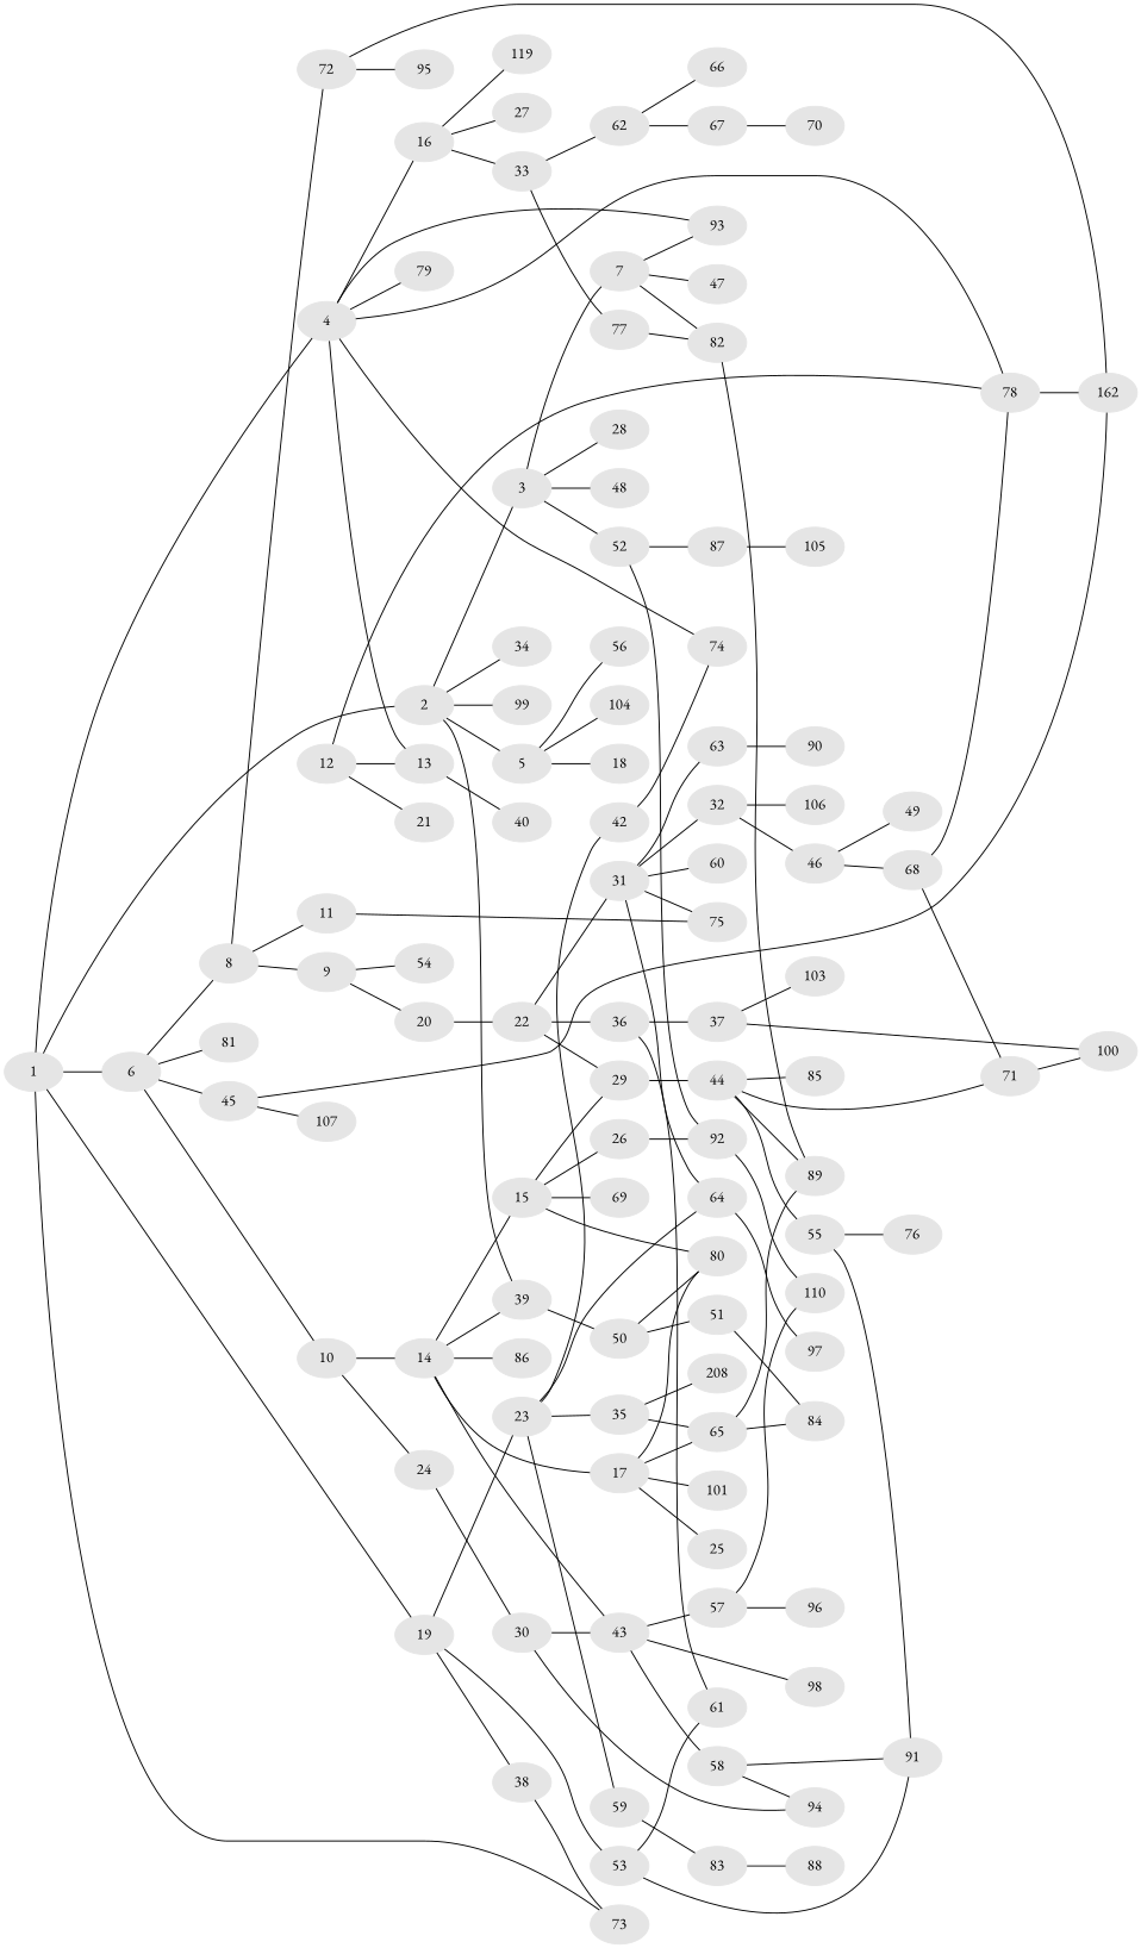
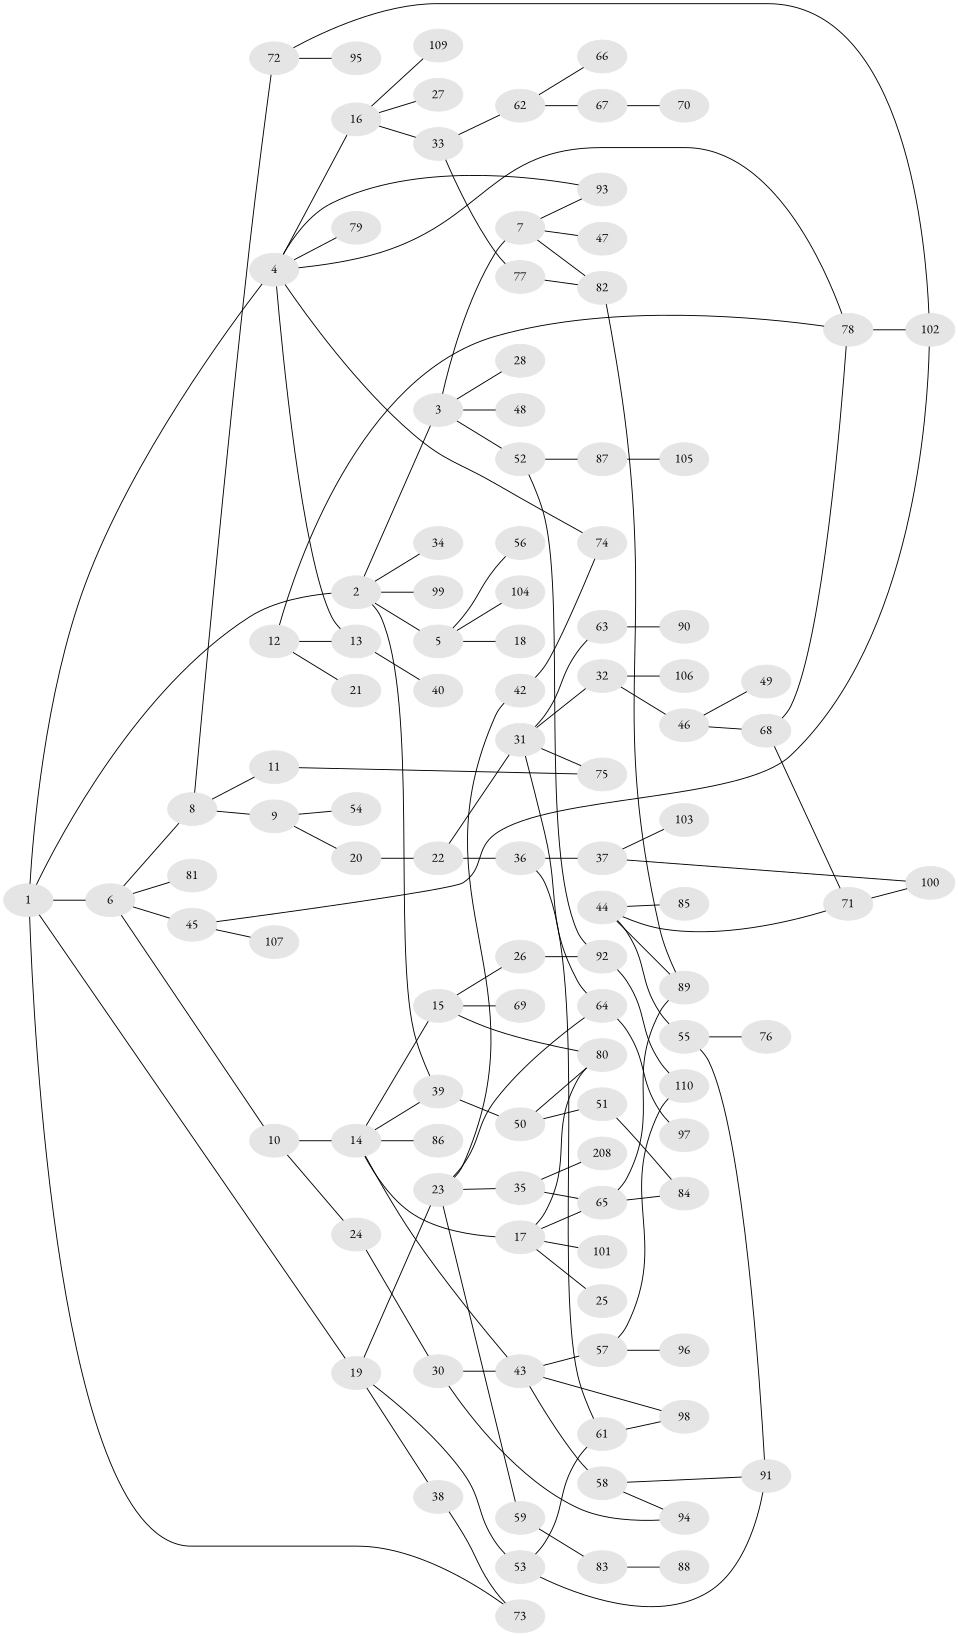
  graph {
    fontname="EB Garamond"
    rankdir=LR
    node [color=gray90 fontname="EB Garamond" style=filled]
    edge [fontname="EB Garamond"]
    1
    2
    4
    6
    19
    73
    3
    5
    34
    39
    99
    16
    74
    78
    79
    93
    13
    8
    10
    45
    81
    53
    23
    38
    7
    28
    48
    52
    18
    56
    104
    50
    47
    82
    92
    87
    12
    21
    27
    33
-   109 [label=119]
-   102 [label=162]
+   109
+   102
    9
    11
    72
    14
    24
    107
    61
    91
    89
    20
    54
    75
    95
    22
    15
    17
    43
    86
    30
    40
    26
-   29
    69
    80
    25
    65
    101
    57
    58
    98
    44
    62
    77
    84
    35
    42
    59
    64
    31
    36
    32
-   60
    63
    37
    n87 [label=208]
    83
    97
    94
    110
    55
    71
    85
    46
    106
    90
    49
    68
    66
    67
    100
    103
    51
    96
    76
    105
    88
    70
    1 -- 2
    1 -- 4
    1 -- 6
    1 -- 19
    1 -- 73
    2 -- 3
    2 -- 5
    2 -- 34
    2 -- 39
    2 -- 99
    4 -- 16
    4 -- 74
    4 -- 78
    4 -- 79
    4 -- 93
    4 -- 13
    6 -- 8
    6 -- 10
    6 -- 45
    6 -- 81
    19 -- 53
    19 -- 23
    19 -- 38
    3 -- 7
    3 -- 28
    3 -- 48
    3 -- 52
    5 -- 18
    5 -- 56
    5 -- 104
    39 -- 50
    16 -- 27
    16 -- 33
    16 -- 109
    78 -- 102
    13 -- 40
    8 -- 9
    8 -- 11
    8 -- 72
    10 -- 14
    10 -- 24
    45 -- 102
    45 -- 107
    53 -- 61
    53 -- 91
    23 -- 35
    23 -- 42
    23 -- 59
    23 -- 64
    38 -- 73
    7 -- 93
    7 -- 47
    7 -- 82
    52 -- 92
    52 -- 87
    50 -- 80
    50 -- 51
    82 -- 89
    92 -- 110
    87 -- 105
    12 -- 78
    12 -- 13
    12 -- 21
    33 -- 62
    33 -- 77
    9 -- 20
    9 -- 54
    11 -- 75
    72 -- 102
    72 -- 95
    14 -- 39
    14 -- 15
    14 -- 17
    14 -- 43
    14 -- 86
    24 -- 30
+   61 -- 98
    20 -- 22
-   22 -- 29
    22 -- 31
    22 -- 36
    15 -- 26
-   15 -- 29
    15 -- 69
    15 -- 80
    17 -- 80
    17 -- 25
    17 -- 65
    17 -- 101
    43 -- 57
    43 -- 58
    43 -- 98
    30 -- 43
    30 -- 94
    26 -- 92
-   29 -- 44
    65 -- 89
    65 -- 84
    57 -- 110
    57 -- 96
    58 -- 91
    58 -- 94
    44 -- 89
    44 -- 55
    44 -- 71
    44 -- 85
    62 -- 66
    62 -- 67
    77 -- 82
    35 -- 65
    35 -- n87
    42 -- 74
    59 -- 83
    64 -- 97
    31 -- 75
    31 -- 64
    31 -- 32
-   31 -- 60
    31 -- 63
    36 -- 61
    36 -- 37
    32 -- 46
    32 -- 106
    63 -- 90
    37 -- 100
    37 -- 103
    83 -- 88
    55 -- 91
    55 -- 76
    71 -- 100
    46 -- 49
    46 -- 68
    68 -- 78
    68 -- 71
    67 -- 70
    51 -- 84
  }
